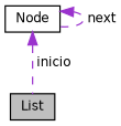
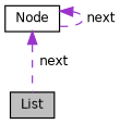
  digraph {
    node [color=black fontname=Helvetica fontsize=10 shape=record style=filled]
    edge [color=darkorchid3 dir=back fontname=Helvetica fontsize=10 labelfontname=Helvetica labelfontsize=10 style=dashed]
    n1 [fillcolor=grey75 fontcolor=black height=0.2 label=List width=0.4]
    n2 [fillcolor=white height=0.2 label="Node" width=0.4]
-   n2 -> n1 [label=" inicio"]
+   n2 -> n1 [label=" next"]
    n2 -> n2 [label=" next"]
  }
